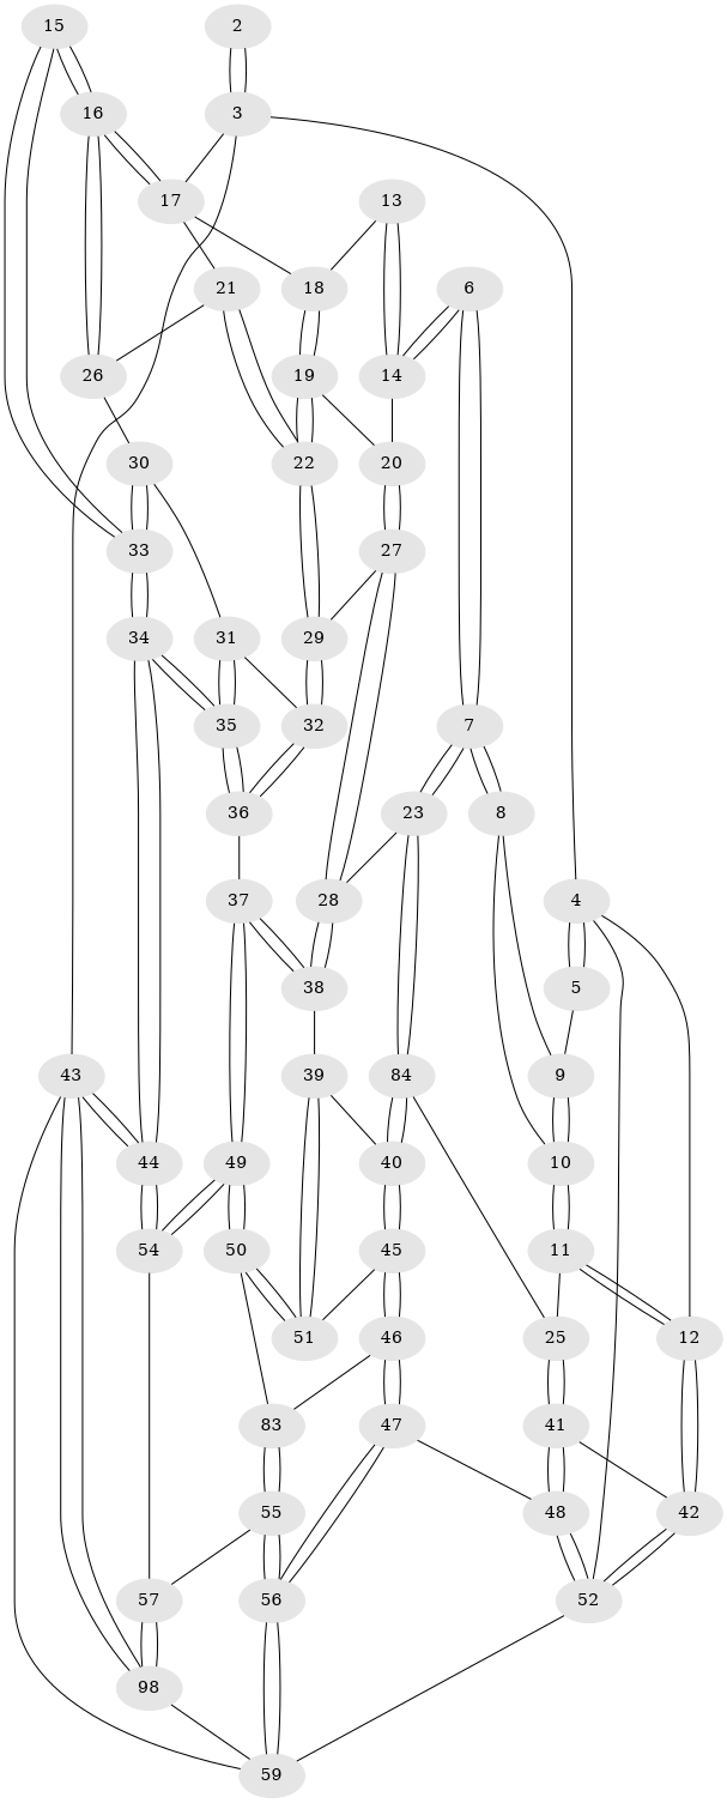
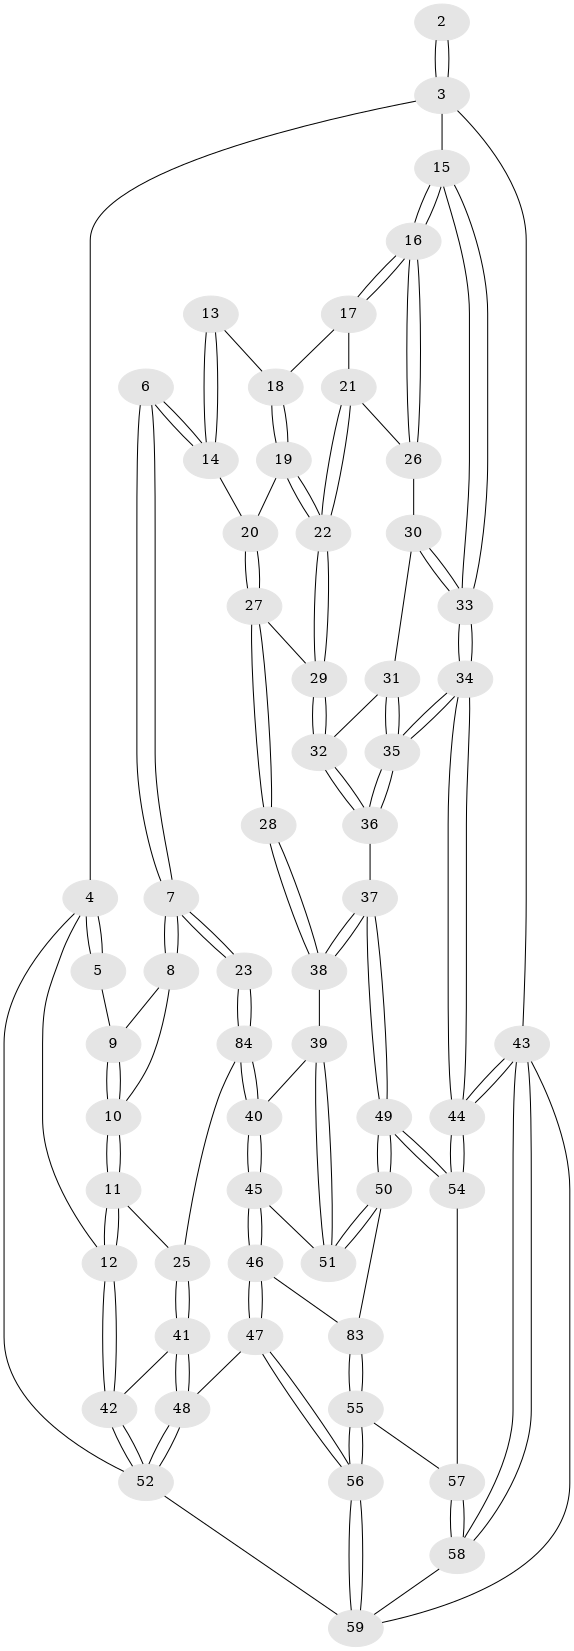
  graph {
    node [color=gray90 style=filled]
    2
    3
    6
    7
    14
    4
    15
    43
    13
    18
    5
    12
    52
    16
    33
    44
-   58 [label=98]
+   58
    59
    9
    42
    10
    8
    23
    20
    n25 [label=84]
    28
    11
    25
    41
    19
    27
    17
    26
    34
    21
    30
    22
    29
    32
    40
    38
    45
    48
    31
    39
    36
    35
    37
    54
    49
    50
    51
    46
    57
    47
    n56 [label=83]
    56
    55
    2 -- 3
    2 -- 3
    3 -- 4
-   3 -- 17
+   3 -- 15
    3 -- 43
    6 -- 7
    6 -- 7
    6 -- 14
    6 -- 14
    7 -- 8
    7 -- 8
    7 -- 23
    7 -- 23
    14 -- 20
    4 -- 5
    4 -- 5
    4 -- 12
    4 -- 52
    15 -- 16
    15 -- 16
    15 -- 33
    15 -- 33
    43 -- 44
    43 -- 44
    43 -- 58
    43 -- 58
    43 -- 59
    13 -- 14
    13 -- 14
    13 -- 18
    18 -- 19
    18 -- 19
    5 -- 9
    12 -- 42
    12 -- 42
    52 -- 59
    16 -- 17
    16 -- 17
    16 -- 26
    16 -- 26
    33 -- 34
    33 -- 34
    44 -- 54
    44 -- 54
    58 -- 59
    9 -- 10
    9 -- 10
    42 -- 52
    42 -- 52
    10 -- 11
    10 -- 11
    8 -- 9
    8 -- 10
    23 -- n25
    23 -- n25
-   23 -- 28
    20 -- 27
    20 -- 27
    n25 -- 25
    n25 -- 40
    n25 -- 40
    28 -- 38
    28 -- 38
    11 -- 12
    11 -- 12
    11 -- 25
    25 -- 41
    25 -- 41
    41 -- 42
    41 -- 48
    41 -- 48
    19 -- 20
    19 -- 22
    19 -- 22
    27 -- 28
    27 -- 28
    27 -- 29
    17 -- 18
    17 -- 21
    26 -- 30
    34 -- 44
    34 -- 44
    34 -- 35
    34 -- 35
    21 -- 26
    21 -- 22
    21 -- 22
    30 -- 33
    30 -- 33
    30 -- 31
    22 -- 29
    22 -- 29
    29 -- 32
    29 -- 32
    32 -- 36
    32 -- 36
    40 -- 45
    40 -- 45
    38 -- 39
    45 -- 51
    45 -- 46
    45 -- 46
    48 -- 52
    48 -- 52
    31 -- 32
    31 -- 35
    31 -- 35
    39 -- 40
    39 -- 51
    39 -- 51
    36 -- 37
    35 -- 36
    35 -- 36
    37 -- 38
    37 -- 38
    37 -- 49
    37 -- 49
    54 -- 57
    49 -- 54
    49 -- 54
    49 -- 50
    49 -- 50
    50 -- 51
    50 -- 51
    50 -- n56
    46 -- 47
    46 -- 47
    46 -- n56
    57 -- 58
    57 -- 58
    47 -- 48
    47 -- 56
    47 -- 56
    n56 -- 55
    n56 -- 55
    56 -- 59
    56 -- 59
    55 -- 57
    55 -- 56
    55 -- 56
  }
